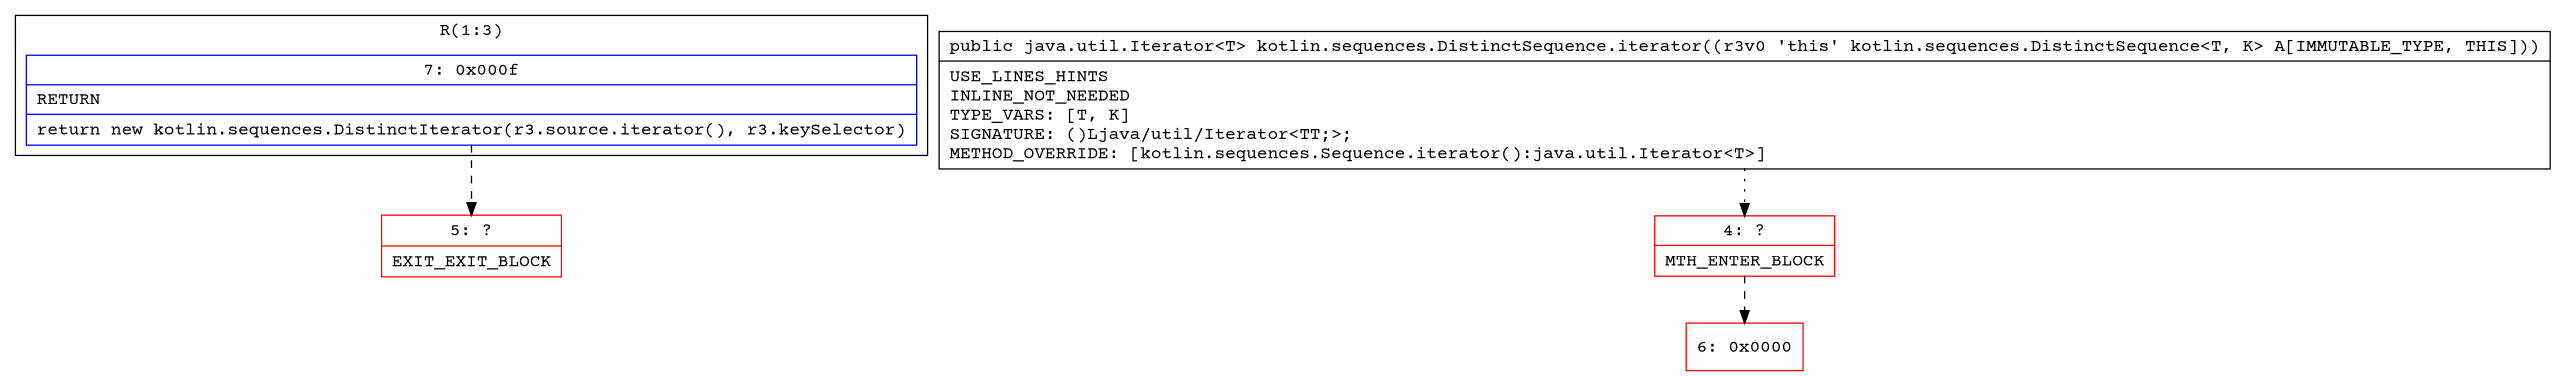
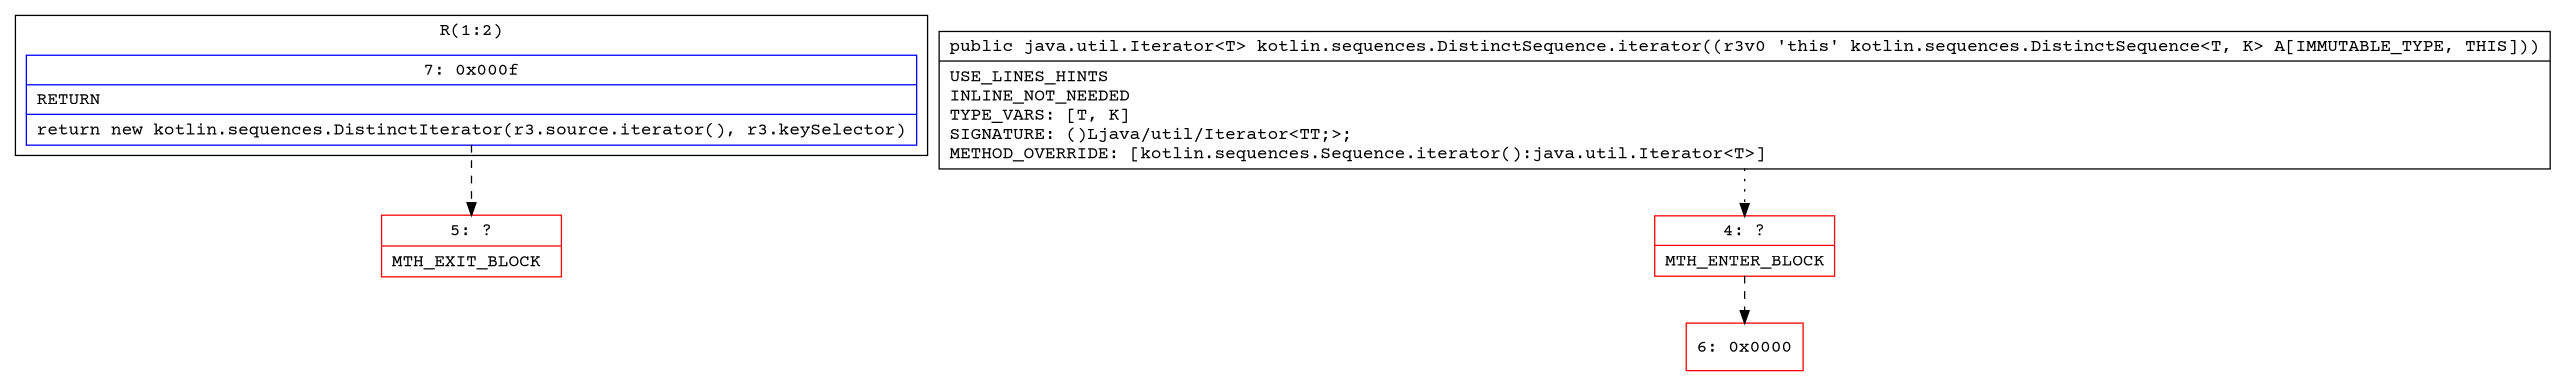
  digraph {
    fontname="Courier Prime"
    node [color=red fontname="Courier Prime" shape=record]
    edge [fontname="Courier Prime" style=dashed]
    n1 [color=blue label="{7\:\ 0x000f|RETURN\l|return new kotlin.sequences.DistinctIterator(r3.source.iterator(), r3.keySelector)\l}"]
-   n2 [label="{5\:\ ?|EXIT_EXIT_BLOCK\l}"]
+   n2 [label="{5\:\ ?|MTH_EXIT_BLOCK\l}"]
    n3 [label="{4\:\ ?|MTH_ENTER_BLOCK\l}"]
    n4 [label="{6\:\ 0x0000}"]
    n5 [label="{public java.util.Iterator\<T\> kotlin.sequences.DistinctSequence.iterator((r3v0 'this' kotlin.sequences.DistinctSequence\<T, K\> A[IMMUTABLE_TYPE, THIS]))  | USE_LINES_HINTS\lINLINE_NOT_NEEDED\lTYPE_VARS: [T, K]\lSIGNATURE: ()Ljava\/util\/Iterator\<TT;\>;\lMETHOD_OVERRIDE: [kotlin.sequences.Sequence.iterator():java.util.Iterator\<T\>]\l}" color=""]
    subgraph cluster_1 {
-     label="R(1:3)"
+     label="R(1:2)"
      n1
    }
    n1 -> n2
    n3 -> n4
    n5 -> n3 [style=dotted]
  }
